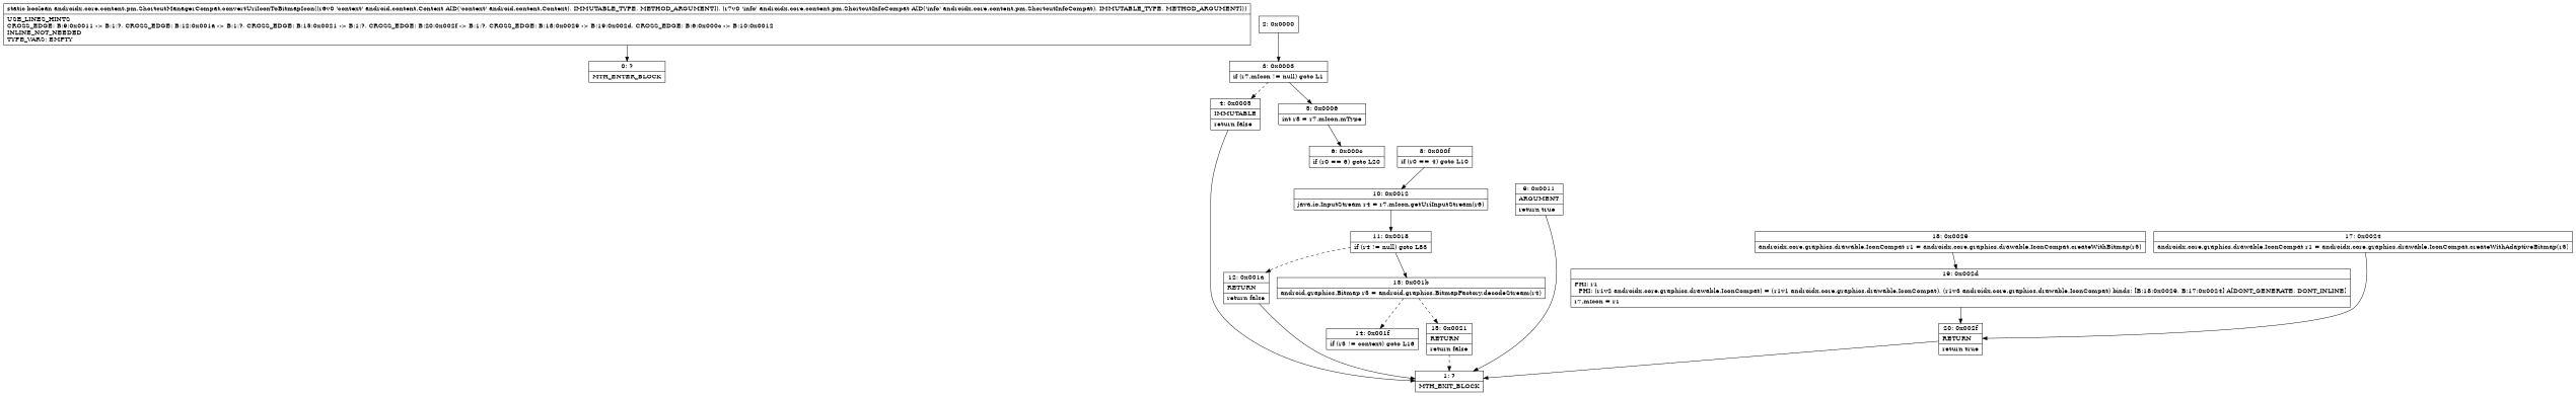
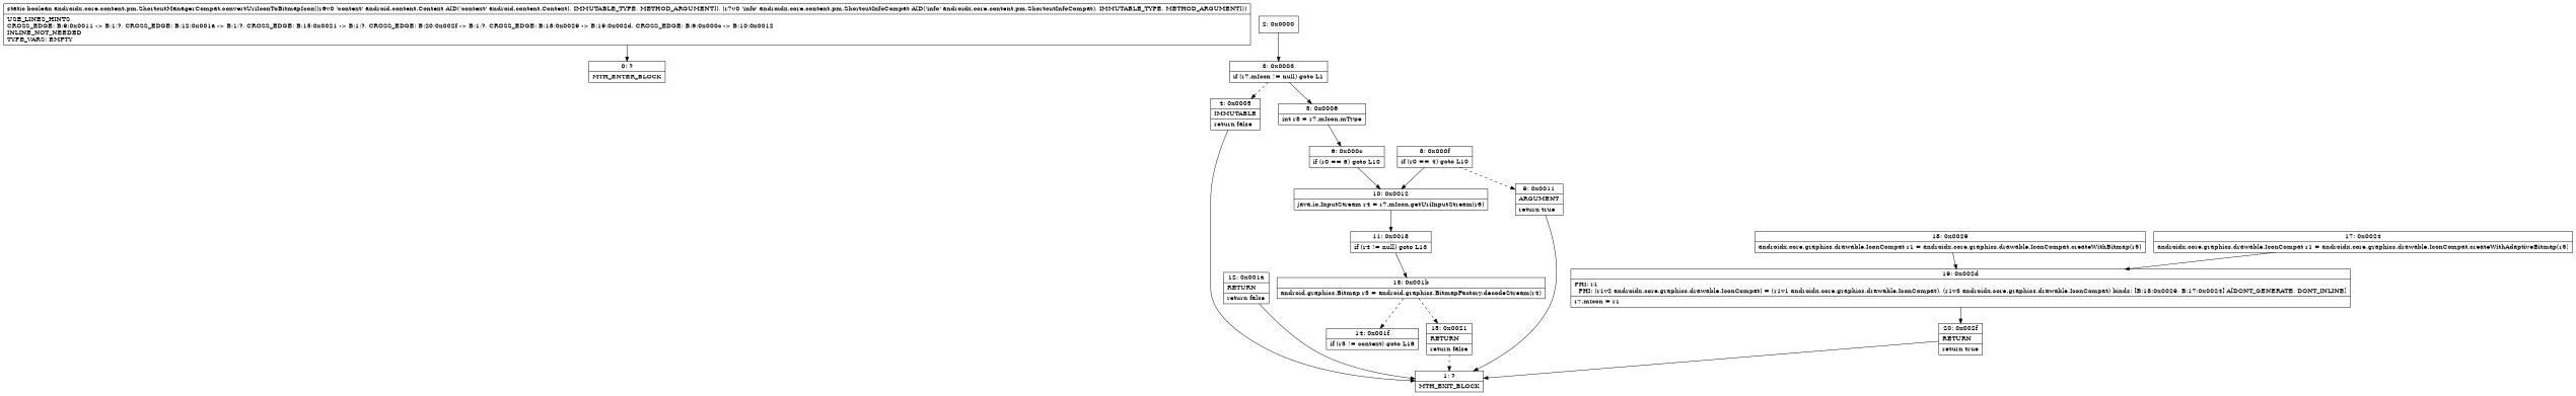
  digraph {
    node [shape=record]
    n1 [label="{0\:\ ?|MTH_ENTER_BLOCK\l}"]
    n2 [label="{2\:\ 0x0000}"]
    n3 [label="{3\:\ 0x0003|if (r7.mIcon != null) goto L1\l}"]
    n4 [label="{4\:\ 0x0005|IMMUTABLE\l|return false\l}"]
    n5 [label="{5\:\ 0x0006|int r8 = r7.mIcon.mType\l}"]
    n6 [label="{1\:\ ?|MTH_EXIT_BLOCK\l}"]
-   n7 [label="{6\:\ 0x000c|if (r0 == 6) goto L20\l}"]
+   n7 [label="{6\:\ 0x000c|if (r0 == 6) goto L10\l}"]
    n8 [label="{10\:\ 0x0012|java.io.InputStream r4 = r7.mIcon.getUriInputStream(r6)\l}"]
-   n9 [label="{11\:\ 0x0018|if (r4 != null) goto L83\l}"]
+   n9 [label="{11\:\ 0x0018|if (r4 != null) goto L13\l}"]
    n10 [label="{8\:\ 0x000f|if (r0 == 4) goto L10\l}"]
    n11 [label="{9\:\ 0x0011|ARGUMENT\l|return true\l}"]
    n12 [label="{12\:\ 0x001a|RETURN\l|return false\l}"]
    n13 [label="{13\:\ 0x001b|android.graphics.Bitmap r5 = android.graphics.BitmapFactory.decodeStream(r4)\l}"]
    n14 [label="{14\:\ 0x001f|if (r5 != context) goto L16\l}"]
    n15 [label="{15\:\ 0x0021|RETURN\l|return false\l}"]
    n16 [label="{17\:\ 0x0024|androidx.core.graphics.drawable.IconCompat r1 = androidx.core.graphics.drawable.IconCompat.createWithAdaptiveBitmap(r5)\l}"]
    n17 [label="{19\:\ 0x002d|PHI: r1 \l  PHI: (r1v2 androidx.core.graphics.drawable.IconCompat) = (r1v1 androidx.core.graphics.drawable.IconCompat), (r1v3 androidx.core.graphics.drawable.IconCompat) binds: [B:18:0x0029, B:17:0x0024] A[DONT_GENERATE, DONT_INLINE]\l|r7.mIcon = r1\l}"]
    n18 [label="{18\:\ 0x0029|androidx.core.graphics.drawable.IconCompat r1 = androidx.core.graphics.drawable.IconCompat.createWithBitmap(r5)\l}"]
    n19 [label="{20\:\ 0x002f|RETURN\l|return true\l}"]
    n20 [label="{static boolean androidx.core.content.pm.ShortcutManagerCompat.convertUriIconToBitmapIcon((r6v0 'context' android.content.Context A[D('context' android.content.Context), IMMUTABLE_TYPE, METHOD_ARGUMENT]), (r7v0 'info' androidx.core.content.pm.ShortcutInfoCompat A[D('info' androidx.core.content.pm.ShortcutInfoCompat), IMMUTABLE_TYPE, METHOD_ARGUMENT]))  | USE_LINES_HINTS\lCROSS_EDGE: B:9:0x0011 \-\> B:1:?, CROSS_EDGE: B:12:0x001a \-\> B:1:?, CROSS_EDGE: B:15:0x0021 \-\> B:1:?, CROSS_EDGE: B:20:0x002f \-\> B:1:?, CROSS_EDGE: B:18:0x0029 \-\> B:19:0x002d, CROSS_EDGE: B:6:0x000c \-\> B:10:0x0012\lINLINE_NOT_NEEDED\lTYPE_VARS: EMPTY\l}"]
    n2 -> n3
    n3 -> n4 [style=dashed]
    n3 -> n5
    n4 -> n6
    n5 -> n7
+   n7 -> n8
    n8 -> n9
-   n9 -> n12 [style=dashed]
    n9 -> n13
    n10 -> n8
+   n10 -> n11 [style=dashed]
    n11 -> n6
    n12 -> n6
    n13 -> n14 [style=dashed]
    n13 -> n15 [style=dashed]
    n15 -> n6 [style=dashed]
-   n16 -> n19
+   n16 -> n17
    n17 -> n19
    n18 -> n17
    n19 -> n6
    n20 -> n1
  }
